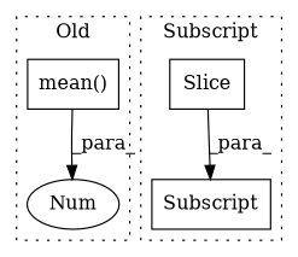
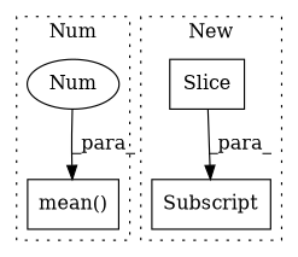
  digraph {
    fontname="DejaVu Serif"
    node [fontname="DejaVu Serif" shape=box]
    edge [fontname="DejaVu Serif"]
    n1 [a=75 l="66,1" label="mean()" s="8016,8083"]
    n2 [a=76 l=1 label=Num s=8082 shape=ellipse]
    n3 [a=80 l=13 label=Slice s=8196]
    n4 [a=63 l="6,0" label=Subscript s="8196,0"]
    subgraph cluster_1 {
-     label=Old
+     label=Num
      style=dotted
      n1
      n2
    }
    subgraph cluster_2 {
-     label=Subscript
+     label=New
      style=dotted
      n3
      n4
    }
-   n1 -> n2 [label=_para_]
+   n2 -> n1 [label=_para_]
    n3 -> n4 [label=_para_]
  }
